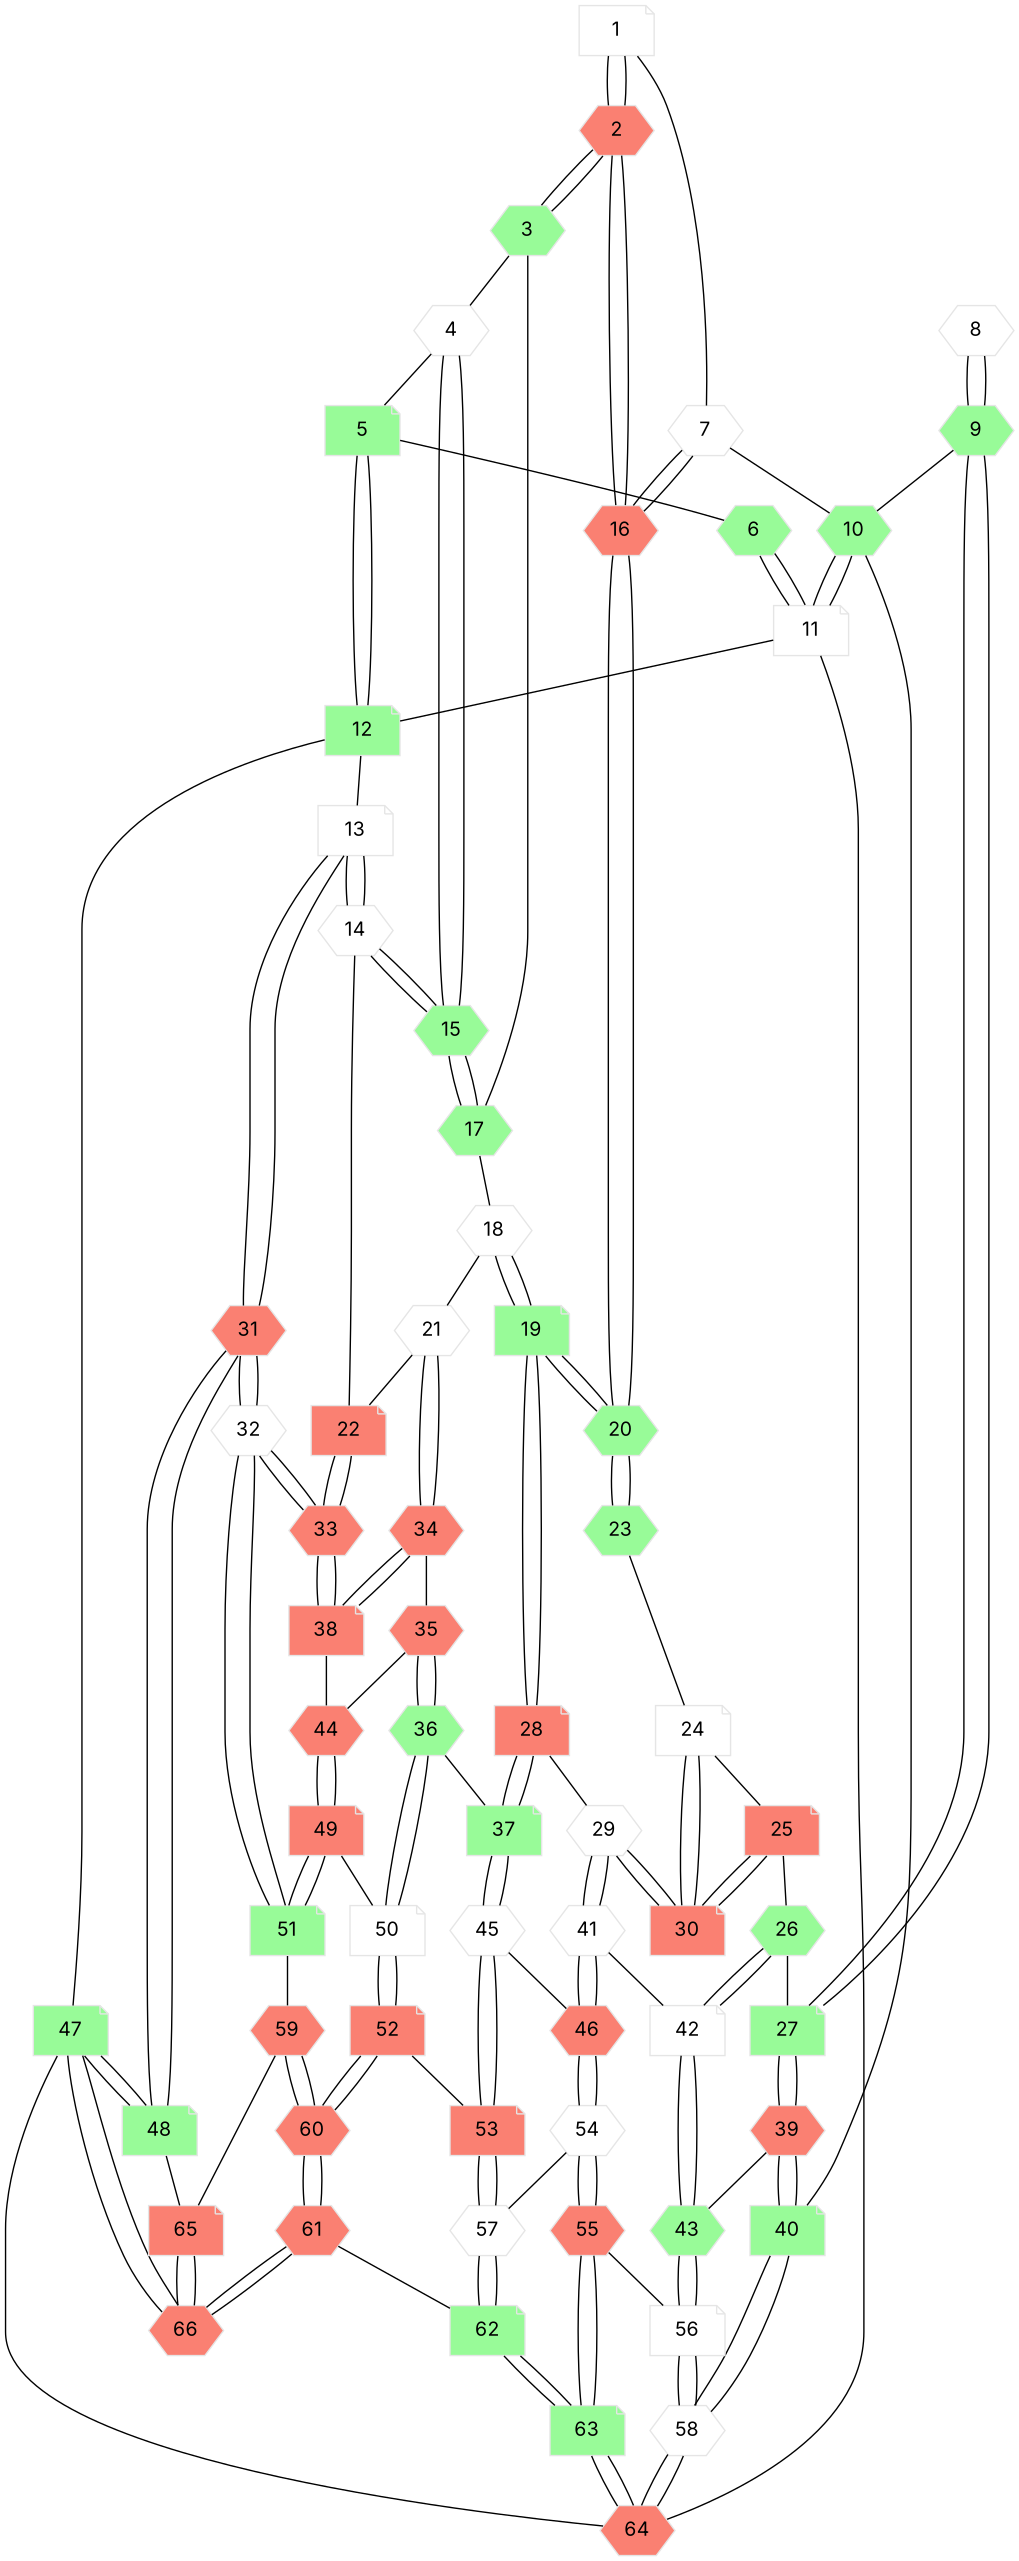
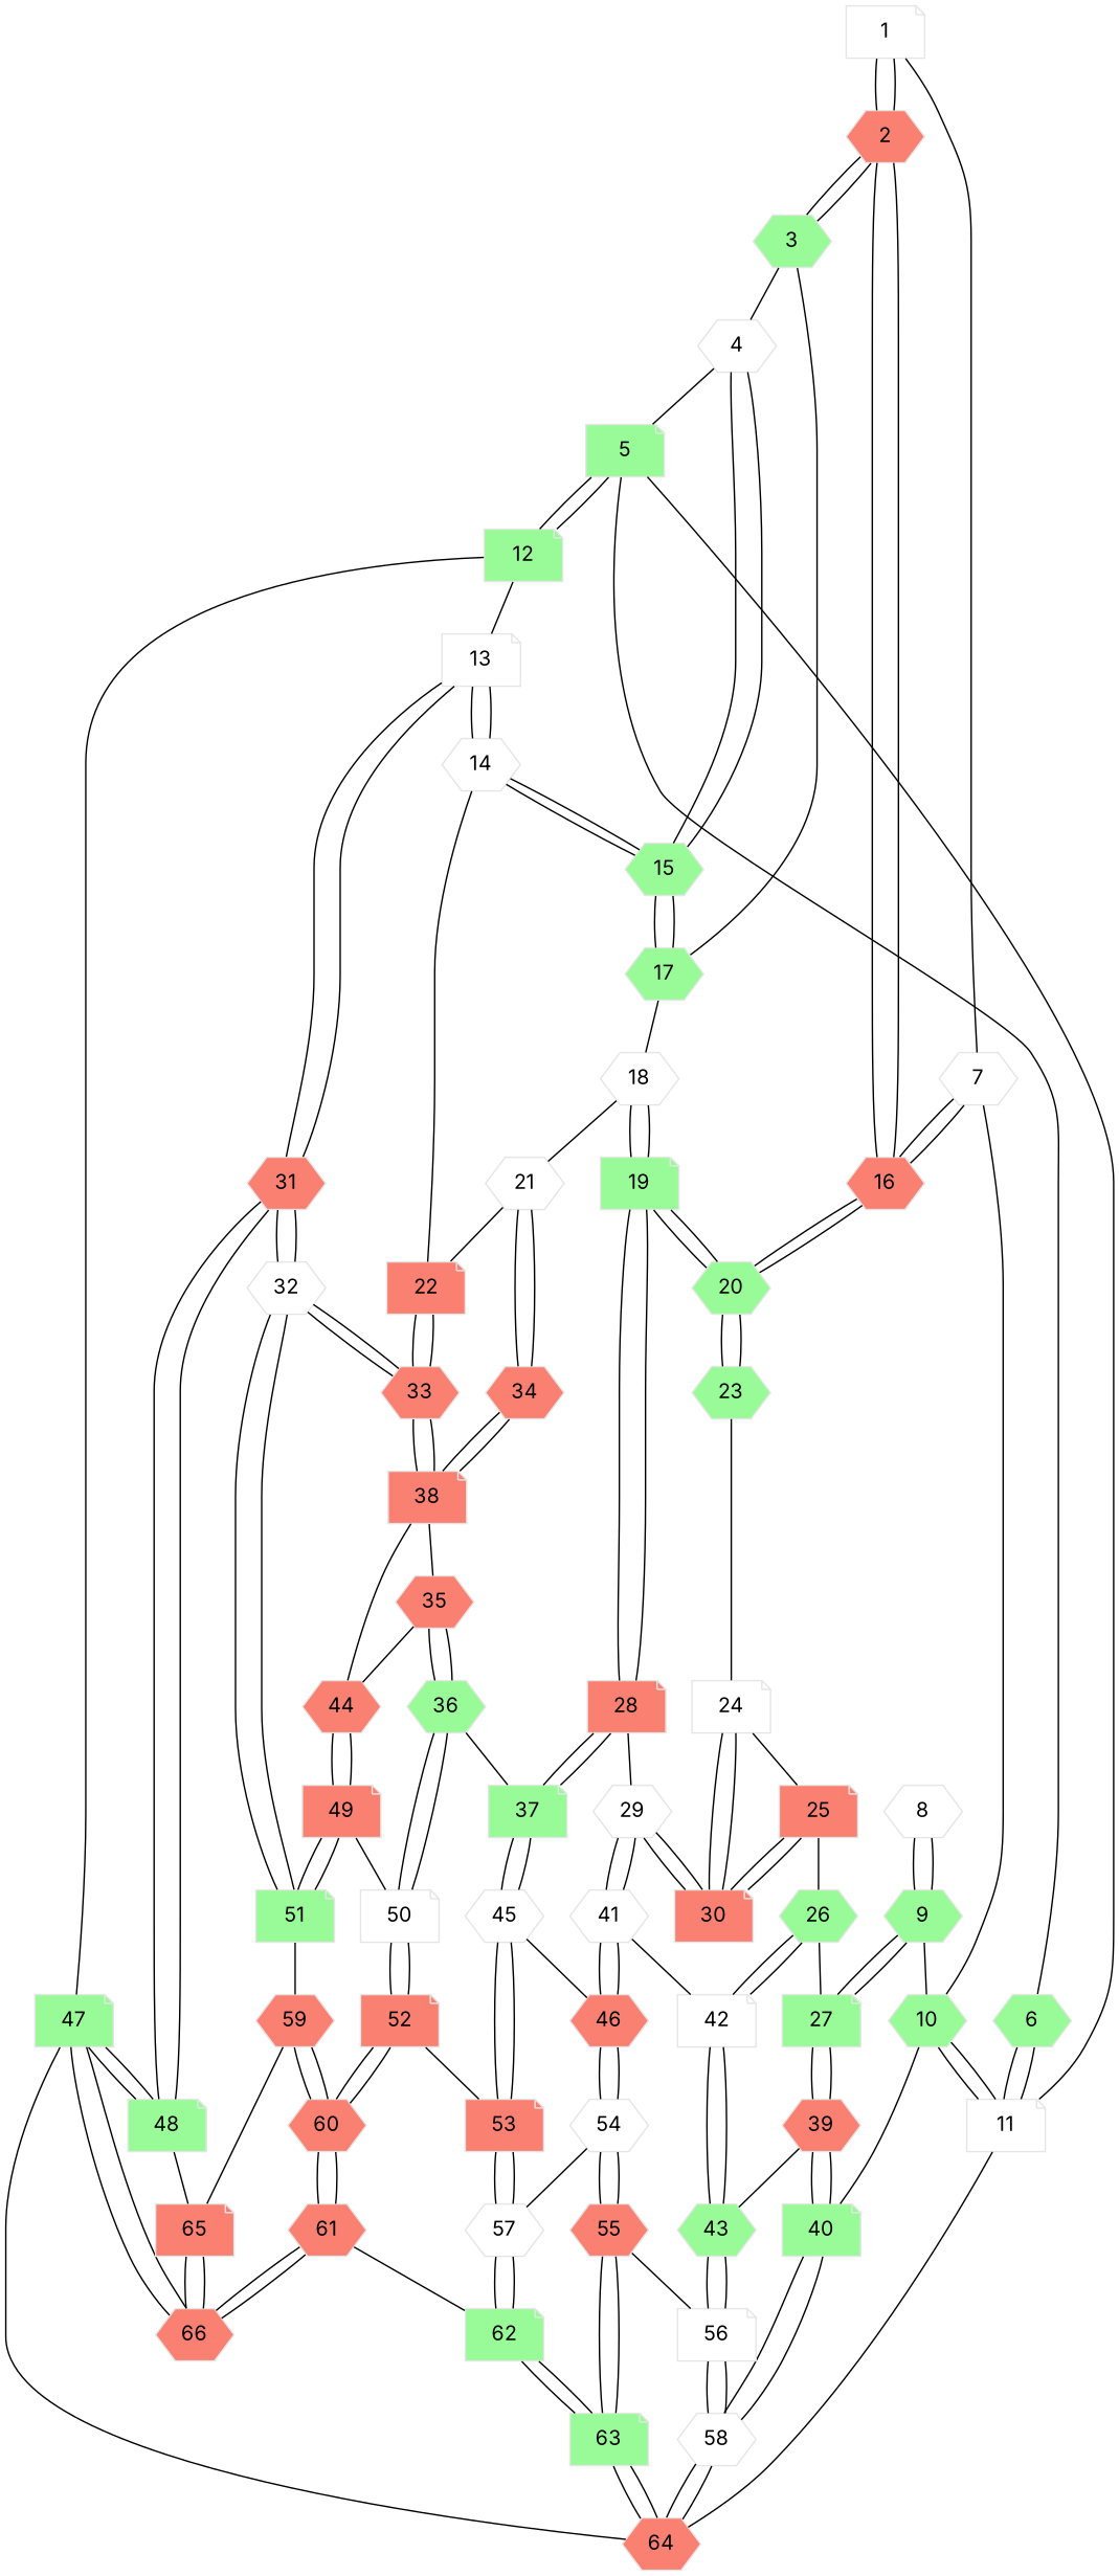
  graph {
    fontname=Inter
    node [color=gray90 fillcolor=salmon fontname=Inter shape=hexagon style=filled]
    edge [fontname=Inter]
    1 [fillcolor=white shape=note]
    2
    7 [fillcolor=white]
    3 [fillcolor=palegreen]
    16
    10 [fillcolor=palegreen]
    4 [fillcolor=white]
    17 [fillcolor=palegreen]
    20 [fillcolor=palegreen]
    5 [fillcolor=palegreen shape=note]
    15 [fillcolor=palegreen]
    18 [fillcolor=white]
    6 [fillcolor=palegreen]
    12 [fillcolor=palegreen shape=note]
    11 [fillcolor=white shape=note]
    13 [fillcolor=white shape=note]
    47 [fillcolor=palegreen shape=note]
    64
    8 [fillcolor=white]
    9 [fillcolor=palegreen]
    27 [fillcolor=palegreen shape=note]
    23 [fillcolor=palegreen]
    24 [fillcolor=white shape=note]
    40 [fillcolor=palegreen shape=note]
    39
    58 [fillcolor=white]
    14 [fillcolor=white]
    31
    48 [fillcolor=palegreen shape=note]
    66
    22 [shape=note]
    32 [fillcolor=white]
    33
    19 [fillcolor=palegreen shape=note]
    21 [fillcolor=white]
    28 [shape=note]
    34
    29 [fillcolor=white]
    37 [fillcolor=palegreen shape=note]
    38 [shape=note]
    35
    25 [shape=note]
    30 [shape=note]
    26 [fillcolor=palegreen]
    42 [fillcolor=white shape=note]
    43 [fillcolor=palegreen]
    41 [fillcolor=white]
    45 [fillcolor=white]
    46
    51 [fillcolor=palegreen shape=note]
    65 [shape=note]
    59
    44
    36 [fillcolor=palegreen]
    50 [fillcolor=white shape=note]
    49 [shape=note]
    52 [shape=note]
    53 [shape=note]
    56 [fillcolor=white shape=note]
    54 [fillcolor=white]
    57 [fillcolor=white]
    55
    60
    61
    62 [fillcolor=palegreen shape=note]
    63 [fillcolor=palegreen shape=note]
    1 -- 2
    1 -- 2
    1 -- 7
    2 -- 3
    2 -- 3
    2 -- 16
    2 -- 16
    7 -- 16
    7 -- 16
    7 -- 10
    3 -- 4
    3 -- 17
    16 -- 20
    16 -- 20
    10 -- 11
    10 -- 11
    10 -- 40
    4 -- 5
    4 -- 15
    4 -- 15
    17 -- 18
    20 -- 23
    20 -- 23
    5 -- 6
    5 -- 12
    5 -- 12
    15 -- 17
    15 -- 17
    18 -- 19
    18 -- 19
    18 -- 21
    6 -- 11
    6 -- 11
    12 -- 13
    12 -- 47
-   11 -- 12
+   11 -- 5
    11 -- 64
    13 -- 14
    13 -- 14
    13 -- 31
    13 -- 31
    47 -- 64
    47 -- 48
    47 -- 48
    47 -- 66
    47 -- 66
    8 -- 9
    8 -- 9
    9 -- 10
    9 -- 27
    9 -- 27
    27 -- 39
    27 -- 39
    23 -- 24
    24 -- 25
    24 -- 30
    24 -- 30
    40 -- 58
    40 -- 58
    39 -- 40
    39 -- 40
    39 -- 43
    58 -- 64
    58 -- 64
    14 -- 15
    14 -- 15
    14 -- 22
    31 -- 48
    31 -- 48
    31 -- 32
    31 -- 32
    48 -- 65
    22 -- 33
    22 -- 33
    32 -- 33
    32 -- 33
    32 -- 51
    32 -- 51
    33 -- 38
    33 -- 38
    19 -- 20
    19 -- 20
    19 -- 28
    19 -- 28
    21 -- 22
    21 -- 34
    21 -- 34
    28 -- 29
    28 -- 37
    28 -- 37
    34 -- 38
    34 -- 38
-   34 -- 35
+   38 -- 35
    29 -- 30
    29 -- 30
    29 -- 41
    29 -- 41
    37 -- 45
    37 -- 45
    38 -- 44
    35 -- 44
    35 -- 36
    35 -- 36
    25 -- 30
    25 -- 30
    25 -- 26
    26 -- 27
    26 -- 42
    26 -- 42
    42 -- 43
    42 -- 43
    43 -- 56
    43 -- 56
    41 -- 42
    41 -- 46
    41 -- 46
    45 -- 46
    45 -- 53
    45 -- 53
    46 -- 54
    46 -- 54
    51 -- 59
    65 -- 66
    65 -- 66
    59 -- 65
    59 -- 60
    59 -- 60
    44 -- 49
    44 -- 49
    36 -- 37
    36 -- 50
    36 -- 50
    50 -- 52
    50 -- 52
    49 -- 51
    49 -- 51
    49 -- 50
    52 -- 53
    52 -- 60
    52 -- 60
    53 -- 57
    53 -- 57
    56 -- 58
    56 -- 58
    54 -- 57
    54 -- 55
    54 -- 55
    57 -- 62
    57 -- 62
    55 -- 56
    55 -- 63
    55 -- 63
    60 -- 61
    60 -- 61
    61 -- 66
    61 -- 66
    61 -- 62
    62 -- 63
    62 -- 63
    63 -- 64
    63 -- 64
  }
